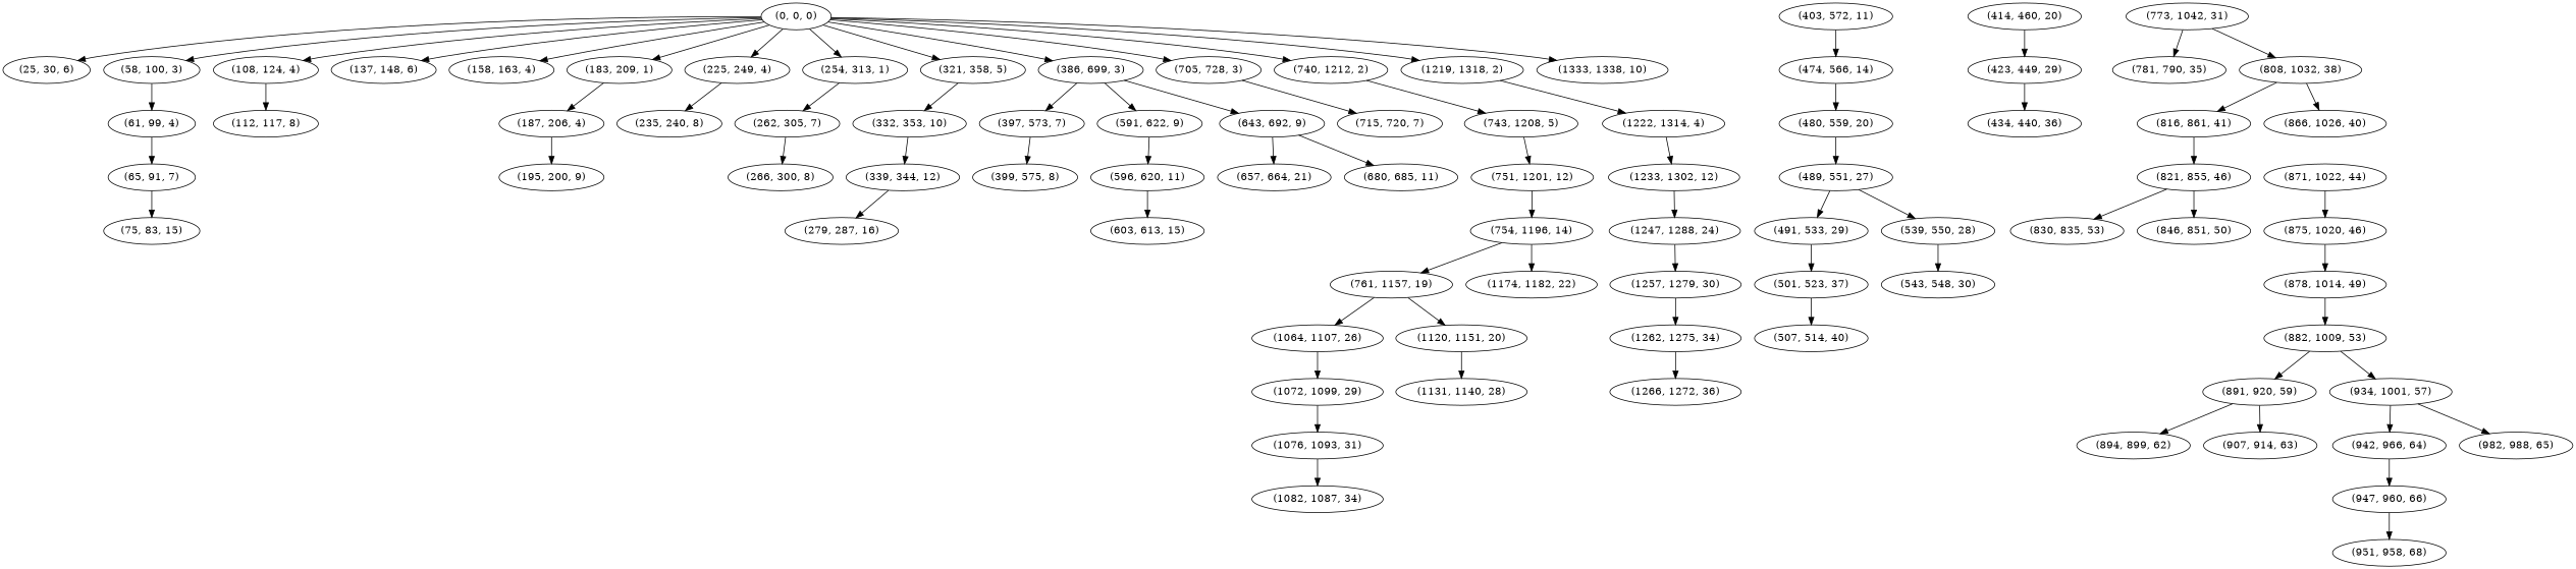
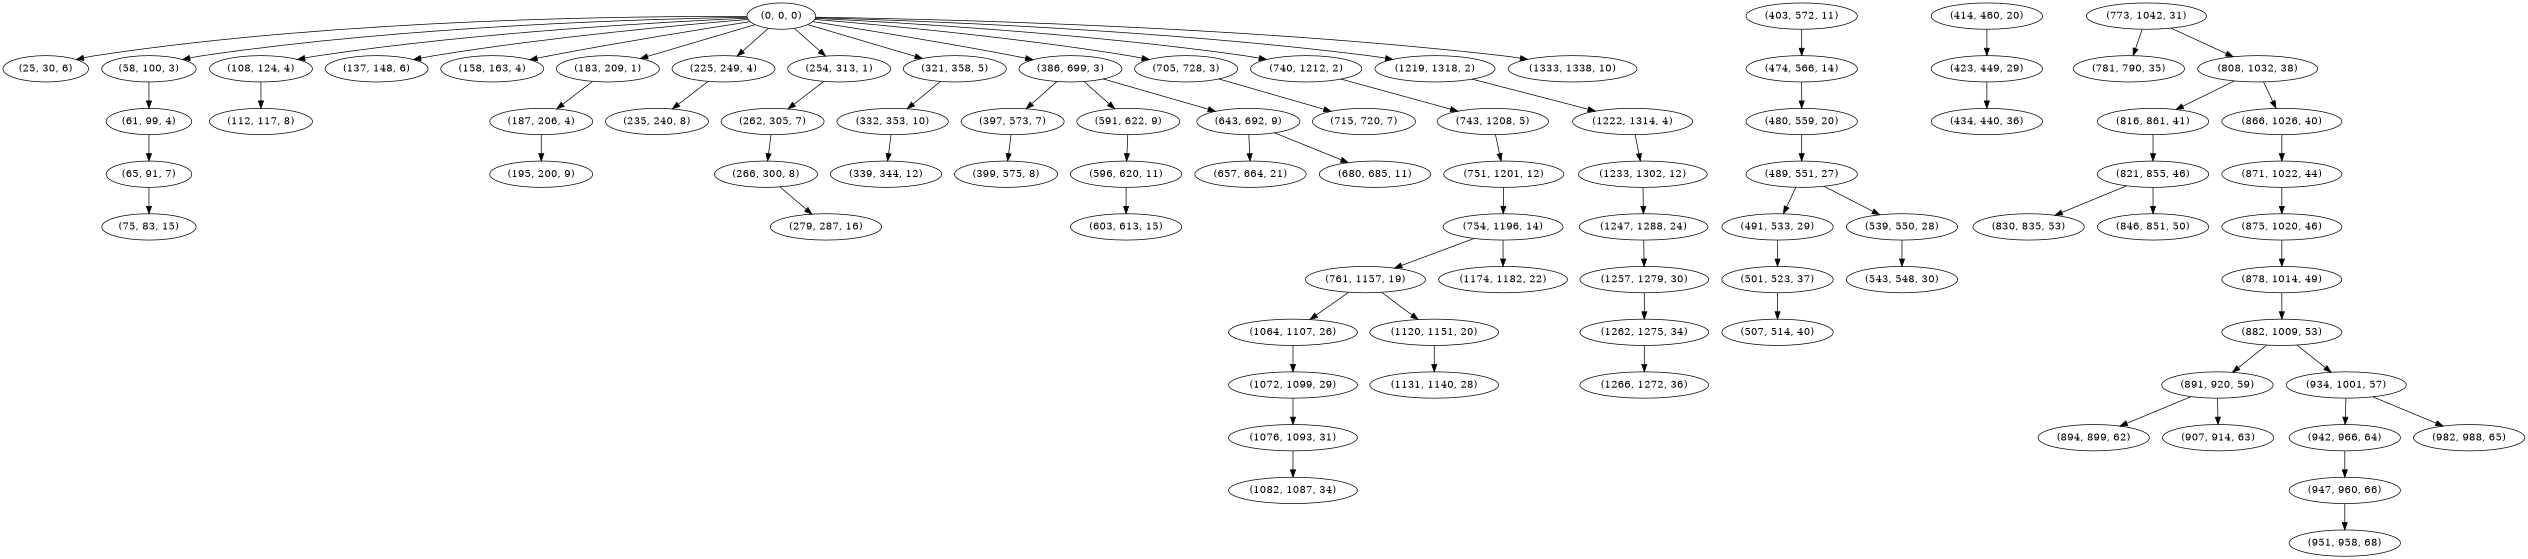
  digraph {
    "(0, 0, 0)"
    "(25, 30, 6)"
    "(58, 100, 3)"
    "(108, 124, 4)"
    "(137, 148, 6)"
    "(158, 163, 4)"
    "(183, 209, 1)"
    "(225, 249, 4)"
    "(254, 313, 1)"
    "(321, 358, 5)"
    "(386, 699, 3)"
    "(705, 728, 3)"
    "(740, 1212, 2)"
    "(1219, 1318, 2)"
    "(1333, 1338, 10)"
    "(61, 99, 4)"
    "(112, 117, 8)"
    "(187, 206, 4)"
    "(235, 240, 8)"
    "(262, 305, 7)"
    "(332, 353, 10)"
    n22 [label="(397, 573, 7)"]
    "(591, 622, 9)"
    "(643, 692, 9)"
    "(715, 720, 7)"
    "(743, 1208, 5)"
    "(1222, 1314, 4)"
    "(65, 91, 7)"
    "(75, 83, 15)"
    "(195, 200, 9)"
    "(266, 300, 8)"
    "(279, 287, 16)"
    "(339, 344, 12)"
    "(399, 575, 8)"
    "(596, 620, 11)"
    "(657, 664, 21)"
    "(680, 685, 11)"
    "(403, 572, 11)"
    "(474, 566, 14)"
    "(480, 559, 20)"
    "(414, 460, 20)"
    "(423, 449, 29)"
    "(434, 440, 36)"
    "(489, 551, 27)"
    "(491, 533, 29)"
    "(539, 550, 28)"
    "(501, 523, 37)"
    "(543, 548, 30)"
    "(507, 514, 40)"
    "(603, 613, 15)"
    "(751, 1201, 12)"
    "(754, 1196, 14)"
    "(761, 1157, 19)"
    "(1174, 1182, 22)"
    "(1064, 1107, 26)"
    "(1120, 1151, 20)"
    "(1072, 1099, 29)"
    "(1131, 1140, 28)"
    "(773, 1042, 31)"
    "(781, 790, 35)"
    "(808, 1032, 38)"
    "(816, 861, 41)"
    "(866, 1026, 40)"
    "(821, 855, 46)"
    "(871, 1022, 44)"
    "(830, 835, 53)"
    "(846, 851, 50)"
    "(875, 1020, 46)"
    "(878, 1014, 49)"
    "(882, 1009, 53)"
    "(891, 920, 59)"
    "(934, 1001, 57)"
    "(894, 899, 62)"
    "(907, 914, 63)"
    "(942, 966, 64)"
    "(982, 988, 65)"
    "(947, 960, 66)"
    "(951, 958, 68)"
    "(1076, 1093, 31)"
    "(1082, 1087, 34)"
    "(1233, 1302, 12)"
    "(1247, 1288, 24)"
    "(1257, 1279, 30)"
    "(1262, 1275, 34)"
    "(1266, 1272, 36)"
    "(0, 0, 0)" -> "(25, 30, 6)"
    "(0, 0, 0)" -> "(58, 100, 3)"
    "(0, 0, 0)" -> "(108, 124, 4)"
    "(0, 0, 0)" -> "(137, 148, 6)"
    "(0, 0, 0)" -> "(158, 163, 4)"
    "(0, 0, 0)" -> "(183, 209, 1)"
    "(0, 0, 0)" -> "(225, 249, 4)"
    "(0, 0, 0)" -> "(254, 313, 1)"
    "(0, 0, 0)" -> "(321, 358, 5)"
    "(0, 0, 0)" -> "(386, 699, 3)"
    "(0, 0, 0)" -> "(705, 728, 3)"
    "(0, 0, 0)" -> "(740, 1212, 2)"
    "(0, 0, 0)" -> "(1219, 1318, 2)"
    "(0, 0, 0)" -> "(1333, 1338, 10)"
    "(58, 100, 3)" -> "(61, 99, 4)"
    "(108, 124, 4)" -> "(112, 117, 8)"
    "(183, 209, 1)" -> "(187, 206, 4)"
    "(225, 249, 4)" -> "(235, 240, 8)"
    "(254, 313, 1)" -> "(262, 305, 7)"
    "(321, 358, 5)" -> "(332, 353, 10)"
    "(386, 699, 3)" -> n22
    "(386, 699, 3)" -> "(591, 622, 9)"
    "(386, 699, 3)" -> "(643, 692, 9)"
    "(705, 728, 3)" -> "(715, 720, 7)"
    "(740, 1212, 2)" -> "(743, 1208, 5)"
    "(1219, 1318, 2)" -> "(1222, 1314, 4)"
    "(61, 99, 4)" -> "(65, 91, 7)"
    "(187, 206, 4)" -> "(195, 200, 9)"
    "(262, 305, 7)" -> "(266, 300, 8)"
    "(332, 353, 10)" -> "(339, 344, 12)"
    n22 -> "(399, 575, 8)"
    "(591, 622, 9)" -> "(596, 620, 11)"
    "(643, 692, 9)" -> "(657, 664, 21)"
    "(643, 692, 9)" -> "(680, 685, 11)"
    "(743, 1208, 5)" -> "(751, 1201, 12)"
    "(1222, 1314, 4)" -> "(1233, 1302, 12)"
    "(65, 91, 7)" -> "(75, 83, 15)"
-   "(339, 344, 12)" -> "(279, 287, 16)"
+   "(266, 300, 8)" -> "(279, 287, 16)"
    "(596, 620, 11)" -> "(603, 613, 15)"
    "(403, 572, 11)" -> "(474, 566, 14)"
    "(474, 566, 14)" -> "(480, 559, 20)"
    "(480, 559, 20)" -> "(489, 551, 27)"
    "(414, 460, 20)" -> "(423, 449, 29)"
    "(423, 449, 29)" -> "(434, 440, 36)"
    "(489, 551, 27)" -> "(491, 533, 29)"
    "(489, 551, 27)" -> "(539, 550, 28)"
    "(491, 533, 29)" -> "(501, 523, 37)"
    "(539, 550, 28)" -> "(543, 548, 30)"
    "(501, 523, 37)" -> "(507, 514, 40)"
    "(751, 1201, 12)" -> "(754, 1196, 14)"
    "(754, 1196, 14)" -> "(761, 1157, 19)"
    "(754, 1196, 14)" -> "(1174, 1182, 22)"
    "(761, 1157, 19)" -> "(1064, 1107, 26)"
    "(761, 1157, 19)" -> "(1120, 1151, 20)"
    "(1064, 1107, 26)" -> "(1072, 1099, 29)"
    "(1120, 1151, 20)" -> "(1131, 1140, 28)"
    "(1072, 1099, 29)" -> "(1076, 1093, 31)"
    "(773, 1042, 31)" -> "(781, 790, 35)"
    "(773, 1042, 31)" -> "(808, 1032, 38)"
    "(808, 1032, 38)" -> "(816, 861, 41)"
    "(808, 1032, 38)" -> "(866, 1026, 40)"
    "(816, 861, 41)" -> "(821, 855, 46)"
+   "(866, 1026, 40)" -> "(871, 1022, 44)"
    "(821, 855, 46)" -> "(830, 835, 53)"
    "(821, 855, 46)" -> "(846, 851, 50)"
    "(871, 1022, 44)" -> "(875, 1020, 46)"
    "(875, 1020, 46)" -> "(878, 1014, 49)"
    "(878, 1014, 49)" -> "(882, 1009, 53)"
    "(882, 1009, 53)" -> "(891, 920, 59)"
    "(882, 1009, 53)" -> "(934, 1001, 57)"
    "(891, 920, 59)" -> "(894, 899, 62)"
    "(891, 920, 59)" -> "(907, 914, 63)"
    "(934, 1001, 57)" -> "(942, 966, 64)"
    "(934, 1001, 57)" -> "(982, 988, 65)"
    "(942, 966, 64)" -> "(947, 960, 66)"
    "(947, 960, 66)" -> "(951, 958, 68)"
    "(1076, 1093, 31)" -> "(1082, 1087, 34)"
    "(1233, 1302, 12)" -> "(1247, 1288, 24)"
    "(1247, 1288, 24)" -> "(1257, 1279, 30)"
    "(1257, 1279, 30)" -> "(1262, 1275, 34)"
    "(1262, 1275, 34)" -> "(1266, 1272, 36)"
  }
